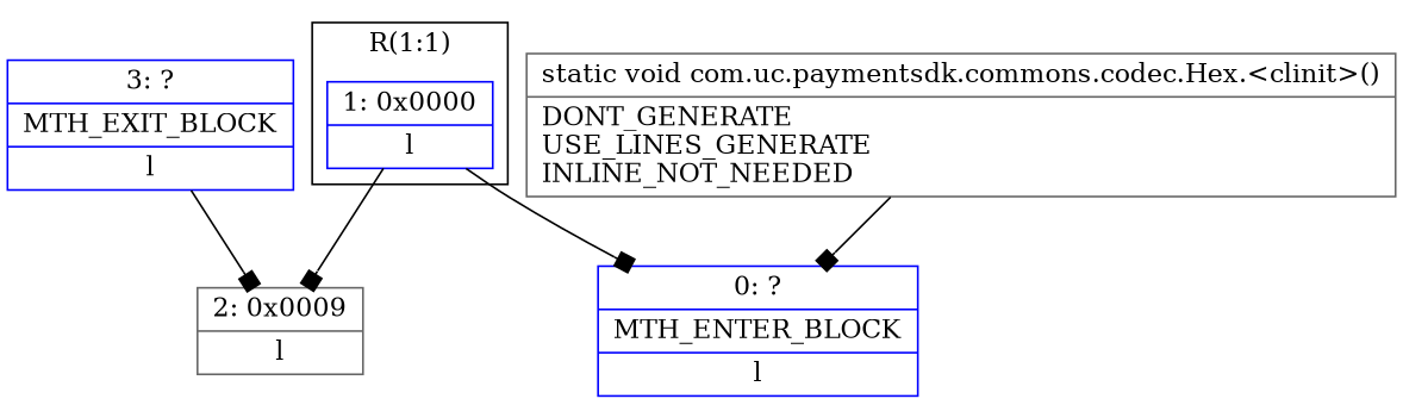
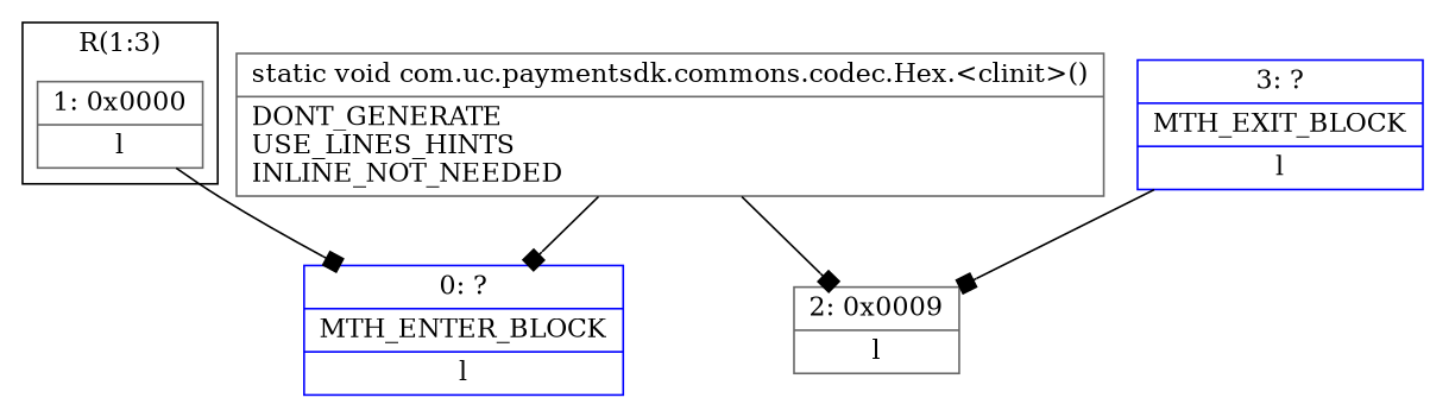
  digraph {
    node [color=blue shape=record]
    edge [arrowhead=box]
-   n1 [label="{1\:\ 0x0000|l}"]
+   n1 [color=gray40 label="{1\:\ 0x0000|l}"]
    n2 [color=gray40 label="{2\:\ 0x0009|l}"]
    n3 [label="{0\:\ ?|MTH_ENTER_BLOCK\l|l}"]
    n4 [label="{3\:\ ?|MTH_EXIT_BLOCK\l|l}"]
-   n5 [color=gray40 label="{static void com.uc.paymentsdk.commons.codec.Hex.\<clinit\>()  | DONT_GENERATE\lUSE_LINES_GENERATE\lINLINE_NOT_NEEDED\l}"]
+   n5 [color=gray40 label="{static void com.uc.paymentsdk.commons.codec.Hex.\<clinit\>()  | DONT_GENERATE\lUSE_LINES_HINTS\lINLINE_NOT_NEEDED\l}"]
    subgraph cluster_1 {
-     label="R(1:1)"
+     label="R(1:3)"
      n1
    }
-   n1 -> n2
+   n5 -> n2
    n1 -> n3
    n4 -> n2
    n5 -> n3
  }
